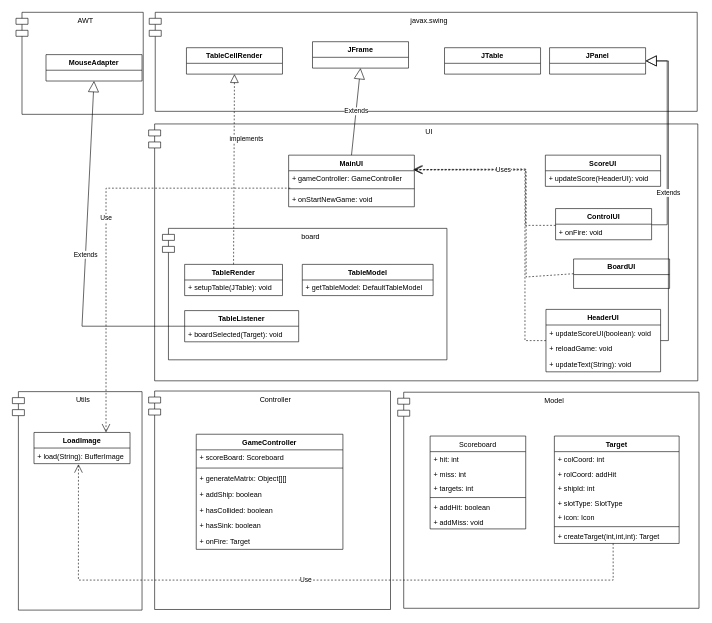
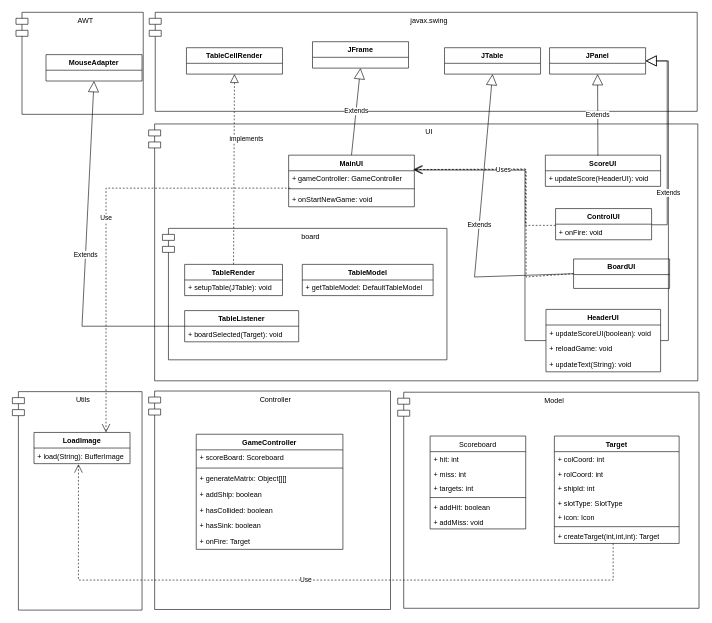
  <mxCell id="0" />
  <mxCell id="1" parent="0" />
  <mxCell id="2" value="AWT" style="shape=module;align=left;spacingLeft=20;align=center;verticalAlign=top;" parent="1" vertex="1"><mxGeometry x="26" y="20" width="212" height="170" as="geometry" /></mxCell>
  <mxCell id="3" value="" style="group" parent="1" vertex="1" connectable="0"><mxGeometry x="323" y="20" width="838" height="165" as="geometry" /></mxCell>
  <mxCell id="4" value="javax.swing" style="shape=module;align=left;spacingLeft=20;align=center;verticalAlign=top;" parent="3" vertex="1"><mxGeometry x="-75" width="913" height="165" as="geometry" /></mxCell>
  <mxCell id="5" value="JFrame" style="swimlane;fontStyle=1;align=center;verticalAlign=top;childLayout=stackLayout;horizontal=1;startSize=26;horizontalStack=0;resizeParent=1;resizeParentMax=0;resizeLast=0;collapsible=1;marginBottom=0;" parent="3" vertex="1"><mxGeometry x="197" y="49" width="160" height="44" as="geometry" /></mxCell>
  <mxCell id="6" value="JPanel" style="swimlane;fontStyle=1;align=center;verticalAlign=top;childLayout=stackLayout;horizontal=1;startSize=26;horizontalStack=0;resizeParent=1;resizeParentMax=0;resizeLast=0;collapsible=1;marginBottom=0;" parent="3" vertex="1"><mxGeometry x="592" y="59" width="160" height="44" as="geometry" /></mxCell>
  <mxCell id="7" value="JTable" style="swimlane;fontStyle=1;align=center;verticalAlign=top;childLayout=stackLayout;horizontal=1;startSize=26;horizontalStack=0;resizeParent=1;resizeParentMax=0;resizeLast=0;collapsible=1;marginBottom=0;" parent="3" vertex="1"><mxGeometry x="417" y="59" width="160" height="44" as="geometry" /></mxCell>
  <mxCell id="8" value="TableCellRender" style="swimlane;fontStyle=1;align=center;verticalAlign=top;childLayout=stackLayout;horizontal=1;startSize=26;horizontalStack=0;resizeParent=1;resizeParentMax=0;resizeLast=0;collapsible=1;marginBottom=0;" parent="3" vertex="1"><mxGeometry x="-13" y="59" width="160" height="44" as="geometry" /></mxCell>
  <mxCell id="9" value="Model" style="shape=module;align=left;spacingLeft=20;align=center;verticalAlign=top;" parent="1" vertex="1"><mxGeometry x="662" y="652.97" width="502" height="360.03" as="geometry" /></mxCell>
  <mxCell id="10" value="Scoreboard" style="swimlane;fontStyle=0;childLayout=stackLayout;horizontal=1;startSize=26;fillColor=none;horizontalStack=0;resizeParent=1;resizeParentMax=0;resizeLast=0;collapsible=1;marginBottom=0;" parent="1" vertex="1"><mxGeometry x="716" y="726" width="159.29" height="154.735" as="geometry" /></mxCell>
  <mxCell id="11" value="+ hit: int" style="text;strokeColor=none;fillColor=none;align=left;verticalAlign=top;spacingLeft=4;spacingRight=4;overflow=hidden;rotatable=0;points=[[0,0.5],[1,0.5]];portConstraint=eastwest;" parent="10" vertex="1"><mxGeometry y="26" width="159.29" height="24.254" as="geometry" /></mxCell>
  <mxCell id="12" value="+ miss: int" style="text;strokeColor=none;fillColor=none;align=left;verticalAlign=top;spacingLeft=4;spacingRight=4;overflow=hidden;rotatable=0;points=[[0,0.5],[1,0.5]];portConstraint=eastwest;" parent="10" vertex="1"><mxGeometry y="50.254" width="159.29" height="24.254" as="geometry" /></mxCell>
  <mxCell id="13" value="+ targets: int" style="text;strokeColor=none;fillColor=none;align=left;verticalAlign=top;spacingLeft=4;spacingRight=4;overflow=hidden;rotatable=0;points=[[0,0.5],[1,0.5]];portConstraint=eastwest;" parent="10" vertex="1"><mxGeometry y="74.509" width="159.29" height="24.254" as="geometry" /></mxCell>
  <mxCell id="14" value="" style="line;strokeWidth=1;fillColor=none;align=left;verticalAlign=middle;spacingTop=-1;spacingLeft=3;spacingRight=3;rotatable=0;labelPosition=right;points=[];portConstraint=eastwest;" parent="10" vertex="1"><mxGeometry y="98.763" width="159.29" height="7.463" as="geometry" /></mxCell>
  <mxCell id="15" value="+ addHit: boolean" style="text;strokeColor=none;fillColor=none;align=left;verticalAlign=top;spacingLeft=4;spacingRight=4;overflow=hidden;rotatable=0;points=[[0,0.5],[1,0.5]];portConstraint=eastwest;" parent="10" vertex="1"><mxGeometry y="106.226" width="159.29" height="24.254" as="geometry" /></mxCell>
  <mxCell id="16" value="+ addMiss: void" style="text;strokeColor=none;fillColor=none;align=left;verticalAlign=top;spacingLeft=4;spacingRight=4;overflow=hidden;rotatable=0;points=[[0,0.5],[1,0.5]];portConstraint=eastwest;" parent="10" vertex="1"><mxGeometry y="130.481" width="159.29" height="24.254" as="geometry" /></mxCell>
  <mxCell id="17" value="Target" style="swimlane;fontStyle=1;align=center;verticalAlign=top;childLayout=stackLayout;horizontal=1;startSize=26;horizontalStack=0;resizeParent=1;resizeParentMax=0;resizeLast=0;collapsible=1;marginBottom=0;" parent="1" vertex="1"><mxGeometry x="923" y="726" width="207.88" height="178.989" as="geometry" /></mxCell>
  <mxCell id="18" value="+ colCoord: int" style="text;strokeColor=none;fillColor=none;align=left;verticalAlign=top;spacingLeft=4;spacingRight=4;overflow=hidden;rotatable=0;points=[[0,0.5],[1,0.5]];portConstraint=eastwest;" parent="17" vertex="1"><mxGeometry y="26" width="207.88" height="24.254" as="geometry" /></mxCell>
- <mxCell id="19" value="+ rolCoord: addHit" style="text;strokeColor=none;fillColor=none;align=left;verticalAlign=top;spacingLeft=4;spacingRight=4;overflow=hidden;rotatable=0;points=[[0,0.5],[1,0.5]];portConstraint=eastwest;" parent="17" vertex="1"><mxGeometry y="50.254" width="207.88" height="24.254" as="geometry" /></mxCell>
+ <mxCell id="19" value="+ rolCoord: int" style="text;strokeColor=none;fillColor=none;align=left;verticalAlign=top;spacingLeft=4;spacingRight=4;overflow=hidden;rotatable=0;points=[[0,0.5],[1,0.5]];portConstraint=eastwest;" parent="17" vertex="1"><mxGeometry y="50.254" width="207.88" height="24.254" as="geometry" /></mxCell>
  <mxCell id="20" value="+ shipId: int" style="text;strokeColor=none;fillColor=none;align=left;verticalAlign=top;spacingLeft=4;spacingRight=4;overflow=hidden;rotatable=0;points=[[0,0.5],[1,0.5]];portConstraint=eastwest;" parent="17" vertex="1"><mxGeometry y="74.509" width="207.88" height="24.254" as="geometry" /></mxCell>
  <mxCell id="21" value="+ slotType: SlotType" style="text;strokeColor=none;fillColor=none;align=left;verticalAlign=top;spacingLeft=4;spacingRight=4;overflow=hidden;rotatable=0;points=[[0,0.5],[1,0.5]];portConstraint=eastwest;" parent="17" vertex="1"><mxGeometry y="98.763" width="207.88" height="24.254" as="geometry" /></mxCell>
  <mxCell id="22" value="+ icon: Icon" style="text;strokeColor=none;fillColor=none;align=left;verticalAlign=top;spacingLeft=4;spacingRight=4;overflow=hidden;rotatable=0;points=[[0,0.5],[1,0.5]];portConstraint=eastwest;" parent="17" vertex="1"><mxGeometry y="123.018" width="207.88" height="24.254" as="geometry" /></mxCell>
  <mxCell id="23" value="" style="line;strokeWidth=1;fillColor=none;align=left;verticalAlign=middle;spacingTop=-1;spacingLeft=3;spacingRight=3;rotatable=0;labelPosition=right;points=[];portConstraint=eastwest;" parent="17" vertex="1"><mxGeometry y="147.272" width="207.88" height="7.463" as="geometry" /></mxCell>
  <mxCell id="24" value="+ createTarget(int,int,int): Target" style="text;strokeColor=none;fillColor=none;align=left;verticalAlign=top;spacingLeft=4;spacingRight=4;overflow=hidden;rotatable=0;points=[[0,0.5],[1,0.5]];portConstraint=eastwest;" parent="17" vertex="1"><mxGeometry y="154.735" width="207.88" height="24.254" as="geometry" /></mxCell>
  <mxCell id="25" value="MouseAdapter" style="swimlane;fontStyle=1;align=center;verticalAlign=top;childLayout=stackLayout;horizontal=1;startSize=26;horizontalStack=0;resizeParent=1;resizeParentMax=0;resizeLast=0;collapsible=1;marginBottom=0;" parent="1" vertex="1"><mxGeometry x="76" y="90.5" width="160" height="44" as="geometry" /></mxCell>
  <mxCell id="26" value="" style="group" parent="1" vertex="1" connectable="0"><mxGeometry y="206" width="845" height="428" as="geometry" x="317" /></mxCell>
  <mxCell id="27" value="UI" style="shape=module;align=left;spacingLeft=20;align=center;verticalAlign=top;" parent="26" vertex="1"><mxGeometry x="-70" width="915" height="428" as="geometry" /></mxCell>
  <mxCell id="28" value="MainUI" style="swimlane;fontStyle=1;align=center;verticalAlign=top;childLayout=stackLayout;horizontal=1;startSize=26;horizontalStack=0;resizeParent=1;resizeParentMax=0;resizeLast=0;collapsible=1;marginBottom=0;" parent="26" vertex="1"><mxGeometry x="163.25" y="52" width="209.5" height="86" as="geometry" /></mxCell>
  <mxCell id="29" value="+ gameController: GameController" style="text;strokeColor=none;fillColor=none;align=left;verticalAlign=top;spacingLeft=4;spacingRight=4;overflow=hidden;rotatable=0;points=[[0,0.5],[1,0.5]];portConstraint=eastwest;" parent="28" vertex="1"><mxGeometry y="26" width="209.5" height="26" as="geometry" /></mxCell>
  <mxCell id="30" value="" style="line;strokeWidth=1;fillColor=none;align=left;verticalAlign=middle;spacingTop=-1;spacingLeft=3;spacingRight=3;rotatable=0;labelPosition=right;points=[];portConstraint=eastwest;" parent="28" vertex="1"><mxGeometry y="52" width="209.5" height="8" as="geometry" /></mxCell>
  <mxCell id="31" value="+ onStartNewGame: void" style="text;strokeColor=none;fillColor=none;align=left;verticalAlign=top;spacingLeft=4;spacingRight=4;overflow=hidden;rotatable=0;points=[[0,0.5],[1,0.5]];portConstraint=eastwest;" parent="28" vertex="1"><mxGeometry y="60" width="209.5" height="26" as="geometry" /></mxCell>
  <mxCell id="32" value="ScoreUI" style="swimlane;fontStyle=1;align=center;verticalAlign=top;childLayout=stackLayout;horizontal=1;startSize=26;horizontalStack=0;resizeParent=1;resizeParentMax=0;resizeLast=0;collapsible=1;marginBottom=0;" parent="26" vertex="1"><mxGeometry x="591" y="52" width="192" height="52" as="geometry" /></mxCell>
  <mxCell id="33" value="+ updateScore(HeaderUI): void" style="text;strokeColor=none;fillColor=none;align=left;verticalAlign=top;spacingLeft=4;spacingRight=4;overflow=hidden;rotatable=0;points=[[0,0.5],[1,0.5]];portConstraint=eastwest;" parent="32" vertex="1"><mxGeometry y="26" width="192" height="26" as="geometry" /></mxCell>
  <mxCell id="34" value="HeaderUI" style="swimlane;fontStyle=1;align=center;verticalAlign=top;childLayout=stackLayout;horizontal=1;startSize=26;horizontalStack=0;resizeParent=1;resizeParentMax=0;resizeLast=0;collapsible=1;marginBottom=0;" parent="26" vertex="1"><mxGeometry x="592" y="309" width="191" height="104" as="geometry" /></mxCell>
  <mxCell id="35" value="+ updateScoreUI(boolean): void" style="text;strokeColor=none;fillColor=none;align=left;verticalAlign=top;spacingLeft=4;spacingRight=4;overflow=hidden;rotatable=0;points=[[0,0.5],[1,0.5]];portConstraint=eastwest;" parent="34" vertex="1"><mxGeometry y="26" width="191" height="26" as="geometry" /></mxCell>
  <mxCell id="36" value="+ reloadGame: void" style="text;strokeColor=none;fillColor=none;align=left;verticalAlign=top;spacingLeft=4;spacingRight=4;overflow=hidden;rotatable=0;points=[[0,0.5],[1,0.5]];portConstraint=eastwest;" parent="34" vertex="1"><mxGeometry y="52" width="191" height="26" as="geometry" /></mxCell>
  <mxCell id="37" value="+ updateText(String): void" style="text;strokeColor=none;fillColor=none;align=left;verticalAlign=top;spacingLeft=4;spacingRight=4;overflow=hidden;rotatable=0;points=[[0,0.5],[1,0.5]];portConstraint=eastwest;" parent="34" vertex="1"><mxGeometry y="78" width="191" height="26" as="geometry" /></mxCell>
  <mxCell id="38" value="ControlUI" style="swimlane;fontStyle=1;align=center;verticalAlign=top;childLayout=stackLayout;horizontal=1;startSize=26;horizontalStack=0;resizeParent=1;resizeParentMax=0;resizeLast=0;collapsible=1;marginBottom=0;" parent="26" vertex="1"><mxGeometry x="608" y="141.004" width="160" height="52" as="geometry" /></mxCell>
  <mxCell id="39" value="+ onFire: void" style="text;strokeColor=none;fillColor=none;align=left;verticalAlign=top;spacingLeft=4;spacingRight=4;overflow=hidden;rotatable=0;points=[[0,0.5],[1,0.5]];portConstraint=eastwest;" parent="38" vertex="1"><mxGeometry y="26" width="160" height="26" as="geometry" /></mxCell>
  <mxCell id="40" value="BoardUI" style="swimlane;fontStyle=1;align=center;verticalAlign=top;childLayout=stackLayout;horizontal=1;startSize=26;horizontalStack=0;resizeParent=1;resizeParentMax=0;resizeLast=0;collapsible=1;marginBottom=0;" parent="26" vertex="1"><mxGeometry x="638" y="225.003" width="160" height="49.07" as="geometry" /></mxCell>
  <mxCell id="41" value="" style="group" parent="26" vertex="1" connectable="0"><mxGeometry x="-32" y="174" width="487" height="219" as="geometry" /></mxCell>
  <mxCell id="42" value="board" style="shape=module;align=left;spacingLeft=20;align=center;verticalAlign=top;" parent="41" vertex="1"><mxGeometry x="-15" width="474" height="219" as="geometry" /></mxCell>
  <mxCell id="43" value="TableListener" style="swimlane;fontStyle=1;align=center;verticalAlign=top;childLayout=stackLayout;horizontal=1;startSize=26;horizontalStack=0;resizeParent=1;resizeParentMax=0;resizeLast=0;collapsible=1;marginBottom=0;" parent="41" vertex="1"><mxGeometry x="22" y="137" width="190" height="52" as="geometry" /></mxCell>
  <mxCell id="44" value="+ boardSelected(Target): void" style="text;strokeColor=none;fillColor=none;align=left;verticalAlign=top;spacingLeft=4;spacingRight=4;overflow=hidden;rotatable=0;points=[[0,0.5],[1,0.5]];portConstraint=eastwest;" parent="43" vertex="1"><mxGeometry y="26" width="190" height="26" as="geometry" /></mxCell>
  <mxCell id="45" value="TableRender" style="swimlane;fontStyle=1;align=center;verticalAlign=top;childLayout=stackLayout;horizontal=1;startSize=26;horizontalStack=0;resizeParent=1;resizeParentMax=0;resizeLast=0;collapsible=1;marginBottom=0;" parent="41" vertex="1"><mxGeometry x="22" y="60" width="163" height="52" as="geometry" /></mxCell>
  <mxCell id="46" value="+ setupTable(JTable): void" style="text;strokeColor=none;fillColor=none;align=left;verticalAlign=top;spacingLeft=4;spacingRight=4;overflow=hidden;rotatable=0;points=[[0,0.5],[1,0.5]];portConstraint=eastwest;" parent="45" vertex="1"><mxGeometry y="26" width="163" height="26" as="geometry" /></mxCell>
  <mxCell id="47" value="TableModel" style="swimlane;fontStyle=1;align=center;verticalAlign=top;childLayout=stackLayout;horizontal=1;startSize=26;horizontalStack=0;resizeParent=1;resizeParentMax=0;resizeLast=0;collapsible=1;marginBottom=0;" parent="41" vertex="1"><mxGeometry x="218" y="60" width="218" height="52" as="geometry" /></mxCell>
  <mxCell id="48" value="+ getTableModel: DefaultTableModel" style="text;strokeColor=none;fillColor=none;align=left;verticalAlign=top;spacingLeft=4;spacingRight=4;overflow=hidden;rotatable=0;points=[[0,0.5],[1,0.5]];portConstraint=eastwest;" parent="47" vertex="1"><mxGeometry y="26" width="218" height="26" as="geometry" /></mxCell>
  <mxCell id="49" value="" style="endArrow=open;endSize=12;dashed=1;html=1;entryX=0.999;entryY=-0.076;entryDx=0;entryDy=0;entryPerimeter=0;rounded=0;" parent="26" target="29" edge="1"><mxGeometry width="160" relative="1" as="geometry"><mxPoint x="608" y="169" as="sourcePoint" /><mxPoint x="375" y="75" as="targetPoint" /><Array as="points"><mxPoint x="558" y="169" /><mxPoint x="558" y="75" /></Array></mxGeometry></mxCell>
  <mxCell id="50" value="" style="endArrow=open;endSize=12;dashed=1;html=1;exitX=0;exitY=0.5;exitDx=0;exitDy=0;entryX=0.99;entryY=-0.076;entryDx=0;entryDy=0;entryPerimeter=0;rounded=0;" parent="26" source="40" target="29" edge="1"><mxGeometry width="160" relative="1" as="geometry"><mxPoint x="519" y="213" as="sourcePoint" /><mxPoint x="679" y="213" as="targetPoint" /><Array as="points"><mxPoint x="559" y="255" /><mxPoint x="559" y="76" /></Array></mxGeometry></mxCell>
- <mxCell id="51" value="" style="endArrow=open;endSize=12;dashed=1;html=1;exitX=0;exitY=0.5;exitDx=0;exitDy=0;entryX=0.999;entryY=-0.049;entryDx=0;entryDy=0;entryPerimeter=0;rounded=0;" parent="26" source="34" target="29" edge="1"><mxGeometry width="160" relative="1" as="geometry"><mxPoint x="519" y="213" as="sourcePoint" /><mxPoint x="679" y="213" as="targetPoint" /><Array as="points"><mxPoint x="557" y="361" /><mxPoint x="557" y="77" /></Array></mxGeometry></mxCell>
+ <mxCell id="51" value="" style="endArrow=open;endSize=12;dashed=0;html=1;exitX=0;exitY=0.5;exitDx=0;exitDy=0;entryX=0.999;entryY=-0.049;entryDx=0;entryDy=0;entryPerimeter=0;rounded=0;" parent="26" source="34" target="29" edge="1"><mxGeometry width="160" relative="1" as="geometry"><mxPoint x="519" y="213" as="sourcePoint" /><mxPoint x="679" y="213" as="targetPoint" /><Array as="points"><mxPoint x="557" y="361" /><mxPoint x="557" y="77" /></Array></mxGeometry></mxCell>
  <mxCell id="52" value="Uses" style="edgeLabel;html=1;align=center;verticalAlign=middle;resizable=0;points=[];" parent="51" vertex="1" connectable="0"><mxGeometry x="0.413" y="-1" relative="1" as="geometry"><mxPoint as="offset" /></mxGeometry></mxCell>
  <mxCell id="53" value="Extends" style="endArrow=block;endSize=16;endFill=0;html=1;exitX=0.5;exitY=0;exitDx=0;exitDy=0;entryX=0.5;entryY=1;entryDx=0;entryDy=0;" parent="1" source="28" target="5" edge="1"><mxGeometry width="160" relative="1" as="geometry"><mxPoint x="899" y="218" as="sourcePoint" /><mxPoint x="1059" y="218" as="targetPoint" /></mxGeometry></mxCell>
+ <mxCell id="54" value="Extends" style="endArrow=block;endSize=16;endFill=0;html=1;exitX=0.456;exitY=0.02;exitDx=0;exitDy=0;exitPerimeter=0;entryX=0.5;entryY=1;entryDx=0;entryDy=0;" parent="1" source="32" target="6" edge="1"><mxGeometry width="160" relative="1" as="geometry"><mxPoint x="899" y="218" as="sourcePoint" /><mxPoint x="1059" y="218" as="targetPoint" /></mxGeometry></mxCell>
  <mxCell id="55" value="" style="endArrow=block;endSize=16;endFill=0;html=1;entryX=1;entryY=0.5;entryDx=0;entryDy=0;rounded=0;" parent="1" target="6" edge="1"><mxGeometry width="160" relative="1" as="geometry"><mxPoint x="1085" y="374" as="sourcePoint" /><mxPoint x="1059" y="218" as="targetPoint" /><Array as="points"><mxPoint x="1111" y="374" /><mxPoint x="1111" y="101" /></Array></mxGeometry></mxCell>
  <mxCell id="56" value="Extends" style="endArrow=block;endSize=16;endFill=0;html=1;exitX=1;exitY=0.5;exitDx=0;exitDy=0;rounded=0;" parent="1" source="34" edge="1"><mxGeometry width="160" relative="1" as="geometry"><mxPoint x="899" y="218" as="sourcePoint" /><mxPoint x="1075" y="101" as="targetPoint" /><Array as="points"><mxPoint x="1113" y="567" /><mxPoint x="1113" y="101" /></Array></mxGeometry></mxCell>
  <mxCell id="57" value="Extends" style="endArrow=block;endSize=16;endFill=0;html=1;exitX=0;exitY=0.5;exitDx=0;exitDy=0;entryX=0.5;entryY=1;entryDx=0;entryDy=0;rounded=0;" parent="1" source="43" target="25" edge="1"><mxGeometry width="160" relative="1" as="geometry"><mxPoint x="601" y="-1" as="sourcePoint" /><mxPoint x="761" y="-1" as="targetPoint" /><Array as="points"><mxPoint x="136" y="543" /></Array></mxGeometry></mxCell>
  <mxCell id="58" value="" style="endArrow=block;dashed=1;endFill=0;endSize=12;html=1;exitX=0.5;exitY=0;exitDx=0;exitDy=0;entryX=0.5;entryY=1;entryDx=0;entryDy=0;" parent="1" source="45" target="8" edge="1"><mxGeometry width="160" relative="1" as="geometry"><mxPoint x="322" y="-1" as="sourcePoint" /><mxPoint x="482" y="-1" as="targetPoint" /></mxGeometry></mxCell>
  <mxCell id="59" value="implements" style="edgeLabel;html=1;align=center;verticalAlign=middle;resizable=0;points=[];" parent="58" vertex="1" connectable="0"><mxGeometry x="0.323" relative="1" as="geometry"><mxPoint x="19.96" as="offset" /></mxGeometry></mxCell>
+ <mxCell id="60" value="Extends" style="endArrow=block;endSize=16;endFill=0;html=1;exitX=0;exitY=0.5;exitDx=0;exitDy=0;entryX=0.5;entryY=1;entryDx=0;entryDy=0;rounded=0;" parent="1" source="40" target="7" edge="1"><mxGeometry width="160" relative="1" as="geometry"><mxPoint x="899" y="218" as="sourcePoint" /><mxPoint x="1059" y="218" as="targetPoint" /><Array as="points"><mxPoint x="790" y="461" /></Array></mxGeometry></mxCell>
  <mxCell id="61" value="" style="group" parent="1" vertex="1" connectable="0"><mxGeometry x="247" y="651" width="403" height="364" as="geometry" /></mxCell>
  <mxCell id="62" value="Controller" style="shape=module;align=left;spacingLeft=20;align=center;verticalAlign=top;" parent="61" vertex="1"><mxGeometry width="403" height="364" as="geometry" /></mxCell>
  <mxCell id="63" value="GameController" style="swimlane;fontStyle=1;align=center;verticalAlign=top;childLayout=stackLayout;horizontal=1;startSize=26;horizontalStack=0;resizeParent=1;resizeParentMax=0;resizeLast=0;collapsible=1;marginBottom=0;" parent="61" vertex="1"><mxGeometry x="79.31" y="72.003" width="244.38" height="191.822" as="geometry" /></mxCell>
  <mxCell id="64" value="+ scoreBoard: Scoreboard" style="text;strokeColor=none;fillColor=none;align=left;verticalAlign=top;spacingLeft=4;spacingRight=4;overflow=hidden;rotatable=0;points=[[0,0.5],[1,0.5]];portConstraint=eastwest;" parent="63" vertex="1"><mxGeometry y="26" width="244.38" height="26.289" as="geometry" /></mxCell>
  <mxCell id="65" value="" style="line;strokeWidth=1;fillColor=none;align=left;verticalAlign=middle;spacingTop=-1;spacingLeft=3;spacingRight=3;rotatable=0;labelPosition=right;points=[];portConstraint=eastwest;" parent="63" vertex="1"><mxGeometry y="52.289" width="244.38" height="8.089" as="geometry" /></mxCell>
  <mxCell id="66" value="+ generateMatrix: Object[][]" style="text;strokeColor=none;fillColor=none;align=left;verticalAlign=top;spacingLeft=4;spacingRight=4;overflow=hidden;rotatable=0;points=[[0,0.5],[1,0.5]];portConstraint=eastwest;" parent="63" vertex="1"><mxGeometry y="60.378" width="244.38" height="26.289" as="geometry" /></mxCell>
  <mxCell id="67" value="+ addShip: boolean" style="text;strokeColor=none;fillColor=none;align=left;verticalAlign=top;spacingLeft=4;spacingRight=4;overflow=hidden;rotatable=0;points=[[0,0.5],[1,0.5]];portConstraint=eastwest;" parent="63" vertex="1"><mxGeometry y="86.667" width="244.38" height="26.289" as="geometry" /></mxCell>
  <mxCell id="68" value="+ hasCollided: boolean" style="text;strokeColor=none;fillColor=none;align=left;verticalAlign=top;spacingLeft=4;spacingRight=4;overflow=hidden;rotatable=0;points=[[0,0.5],[1,0.5]];portConstraint=eastwest;" parent="63" vertex="1"><mxGeometry y="112.956" width="244.38" height="26.289" as="geometry" /></mxCell>
  <mxCell id="69" value="+ hasSink: boolean" style="text;strokeColor=none;fillColor=none;align=left;verticalAlign=top;spacingLeft=4;spacingRight=4;overflow=hidden;rotatable=0;points=[[0,0.5],[1,0.5]];portConstraint=eastwest;" parent="63" vertex="1"><mxGeometry y="139.244" width="244.38" height="26.289" as="geometry" /></mxCell>
  <mxCell id="70" value="+ onFire: Target" style="text;strokeColor=none;fillColor=none;align=left;verticalAlign=top;spacingLeft=4;spacingRight=4;overflow=hidden;rotatable=0;points=[[0,0.5],[1,0.5]];portConstraint=eastwest;" parent="63" vertex="1"><mxGeometry y="165.533" width="244.38" height="26.289" as="geometry" /></mxCell>
  <mxCell id="71" value="Utils" style="shape=module;align=left;spacingLeft=20;align=center;verticalAlign=top;" parent="1" vertex="1"><mxGeometry x="20" y="652" width="216" height="364" as="geometry" /></mxCell>
  <mxCell id="72" value="LoadImage" style="swimlane;fontStyle=1;align=center;verticalAlign=top;childLayout=stackLayout;horizontal=1;startSize=26;horizontalStack=0;resizeParent=1;resizeParentMax=0;resizeLast=0;collapsible=1;marginBottom=0;" parent="1" vertex="1"><mxGeometry x="56" y="720" width="160" height="52" as="geometry" /></mxCell>
  <mxCell id="73" value="+ load(String): BufferImage" style="text;strokeColor=none;fillColor=none;align=left;verticalAlign=top;spacingLeft=4;spacingRight=4;overflow=hidden;rotatable=0;points=[[0,0.5],[1,0.5]];portConstraint=eastwest;" parent="72" vertex="1"><mxGeometry y="26" width="160" height="26" as="geometry" /></mxCell>
  <mxCell id="74" value="Use" style="endArrow=open;endSize=12;dashed=1;html=1;exitX=0.013;exitY=1.115;exitDx=0;exitDy=0;exitPerimeter=0;entryX=0.75;entryY=0;entryDx=0;entryDy=0;rounded=0;" parent="1" source="29" target="72" edge="1"><mxGeometry width="160" relative="1" as="geometry"><mxPoint x="401" y="416" as="sourcePoint" /><mxPoint x="561" y="416" as="targetPoint" /><Array as="points"><mxPoint x="176" y="313" /></Array></mxGeometry></mxCell>
  <mxCell id="75" value="Use" style="endArrow=open;endSize=12;dashed=1;html=1;exitX=0.471;exitY=1;exitDx=0;exitDy=0;exitPerimeter=0;entryX=0.463;entryY=1.038;entryDx=0;entryDy=0;entryPerimeter=0;rounded=0;" parent="1" source="24" target="73" edge="1"><mxGeometry width="160" relative="1" as="geometry"><mxPoint x="477" y="745" as="sourcePoint" /><mxPoint x="637" y="745" as="targetPoint" /><Array as="points"><mxPoint x="1021" y="966" /><mxPoint x="130" y="966" /></Array></mxGeometry></mxCell>
